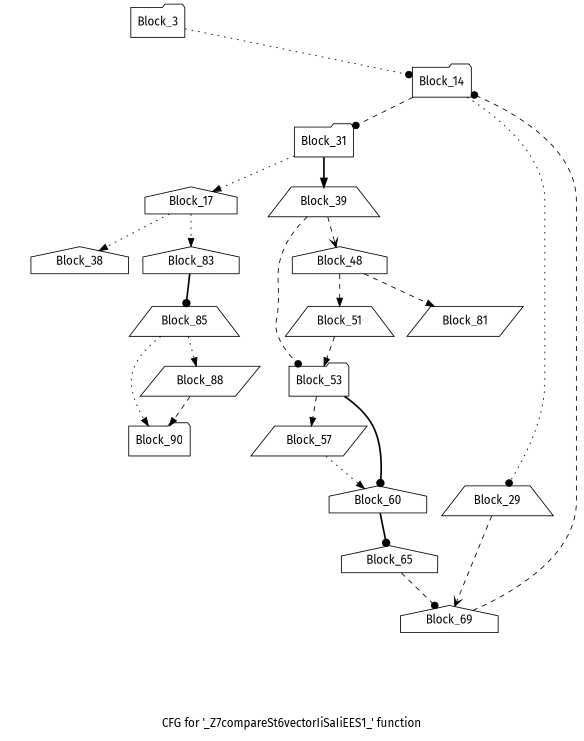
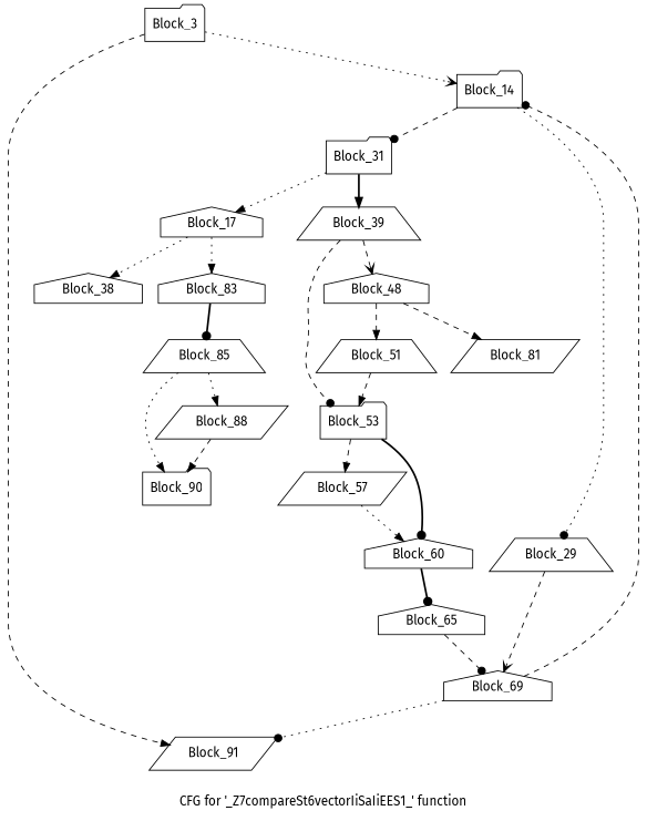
  digraph {
    fontname="Fira Sans"
    label="CFG for '_Z7compareSt6vectorIiSaIiEES1_' function"
    node [fontname="Fira Sans" shape=house]
    edge [arrowhead=normal fontname="Fira Sans" style=dashed]
    n1 [label=Block_3 shape=folder]
+   n2 [label=Block_91 shape=parallelogram]
    n3 [label=Block_14 shape=folder]
    n4 [label=Block_31 shape=folder]
    n5 [label=Block_29 shape=trapezium]
    n6 [label=Block_17]
    n7 [label=Block_39 shape=trapezium]
    n8 [label=Block_69]
    n9 [label=Block_38]
    n10 [label=Block_83]
    n11 [label=Block_53 shape=folder]
    n12 [label=Block_48]
    n13 [label=Block_85 shape=trapezium]
    n14 [label=Block_57 shape=parallelogram]
    n15 [label=Block_60]
    n16 [label=Block_51 shape=trapezium]
    n17 [label=Block_81 shape=parallelogram]
    n18 [label=Block_90 shape=folder]
    n19 [label=Block_88 shape=parallelogram]
    n20 [label=Block_65]
-   n1 -> n3 [arrowhead=dot style=dotted tailport=s1]
+   n1 -> n2 [tailport=s0]
+   n1 -> n3 [arrowhead=vee style=dotted tailport=s1]
    n3 -> n4 [arrowhead=dot tailport=s0]
    n3 -> n5 [arrowhead=dot style=dotted tailport=s1]
    n4 -> n6 [style=dotted tailport=s0]
    n4 -> n7 [style=bold tailport=s1]
    n5 -> n8 [arrowhead=vee]
    n6 -> n9 [style=dotted]
    n6 -> n10 [style=dotted]
    n7 -> n11 [arrowhead=dot tailport=s0]
    n7 -> n12 [arrowhead=vee tailport=s1]
+   n8 -> n2 [arrowhead=dot style=dotted tailport=s1]
    n8 -> n3 [arrowhead=dot tailport=s0]
    n10 -> n13 [arrowhead=dot style=bold]
    n11 -> n14 [tailport=s0]
    n11 -> n15 [arrowhead=dot style=bold tailport=s1]
    n12 -> n16
    n12 -> n17
    n13 -> n18 [style=dotted tailport=s0]
    n13 -> n19 [style=dotted tailport=s1]
    n14 -> n15 [style=dotted]
    n15 -> n20 [arrowhead=dot style=bold tailport=s0]
    n16 -> n11
    n19 -> n18
    n20 -> n8 [arrowhead=dot]
  }
